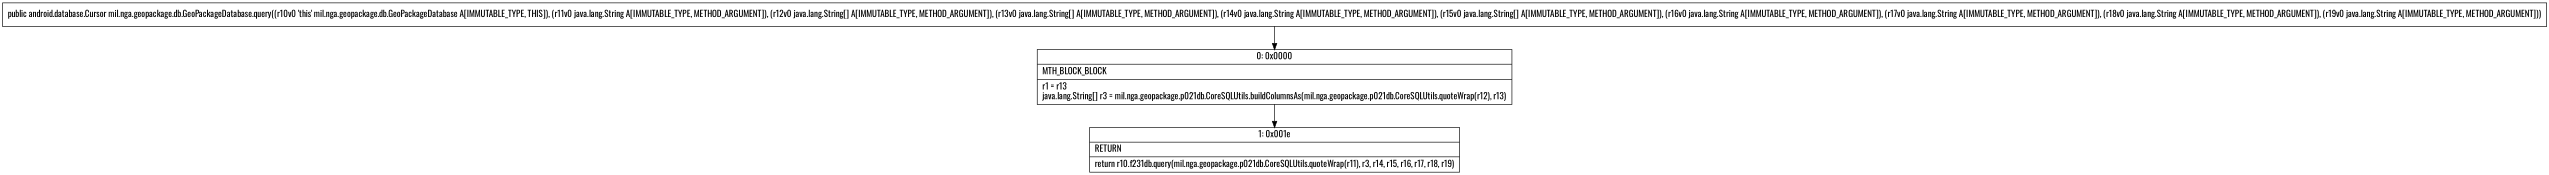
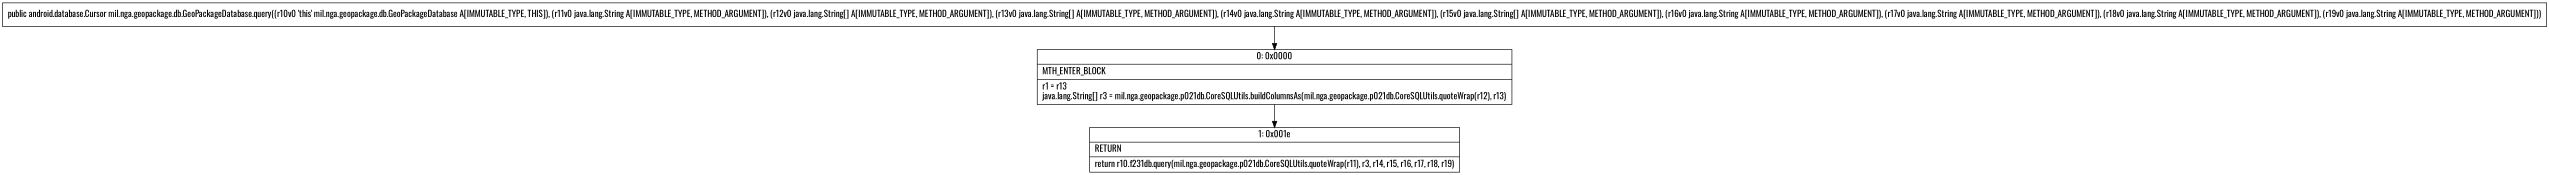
  digraph {
    fontname=Oswald
    node [shape=record fontname=Oswald]
    edge [fontname=Oswald]
-   n1 [label="{0\:\ 0x0000|MTH_BLOCK_BLOCK\l|r1 = r13\ljava.lang.String[] r3 = mil.nga.geopackage.p021db.CoreSQLUtils.buildColumnsAs(mil.nga.geopackage.p021db.CoreSQLUtils.quoteWrap(r12), r13)\l}"]
+   n1 [label="{0\:\ 0x0000|MTH_ENTER_BLOCK\l|r1 = r13\ljava.lang.String[] r3 = mil.nga.geopackage.p021db.CoreSQLUtils.buildColumnsAs(mil.nga.geopackage.p021db.CoreSQLUtils.quoteWrap(r12), r13)\l}"]
    n2 [label="{1\:\ 0x001e|RETURN\l|return r10.f231db.query(mil.nga.geopackage.p021db.CoreSQLUtils.quoteWrap(r11), r3, r14, r15, r16, r17, r18, r19)\l}"]
    n3 [label="{public android.database.Cursor mil.nga.geopackage.db.GeoPackageDatabase.query((r10v0 'this' mil.nga.geopackage.db.GeoPackageDatabase A[IMMUTABLE_TYPE, THIS]), (r11v0 java.lang.String A[IMMUTABLE_TYPE, METHOD_ARGUMENT]), (r12v0 java.lang.String[] A[IMMUTABLE_TYPE, METHOD_ARGUMENT]), (r13v0 java.lang.String[] A[IMMUTABLE_TYPE, METHOD_ARGUMENT]), (r14v0 java.lang.String A[IMMUTABLE_TYPE, METHOD_ARGUMENT]), (r15v0 java.lang.String[] A[IMMUTABLE_TYPE, METHOD_ARGUMENT]), (r16v0 java.lang.String A[IMMUTABLE_TYPE, METHOD_ARGUMENT]), (r17v0 java.lang.String A[IMMUTABLE_TYPE, METHOD_ARGUMENT]), (r18v0 java.lang.String A[IMMUTABLE_TYPE, METHOD_ARGUMENT]), (r19v0 java.lang.String A[IMMUTABLE_TYPE, METHOD_ARGUMENT])) }"]
    n1 -> n2
    n3 -> n1
  }
